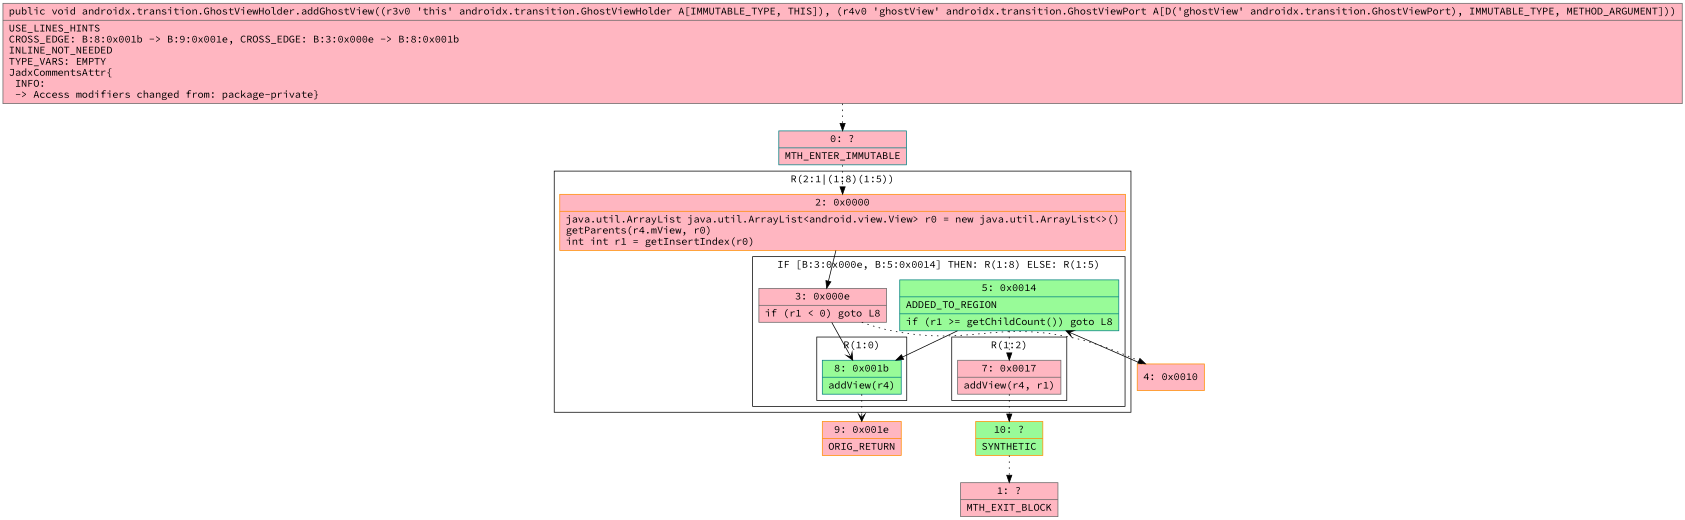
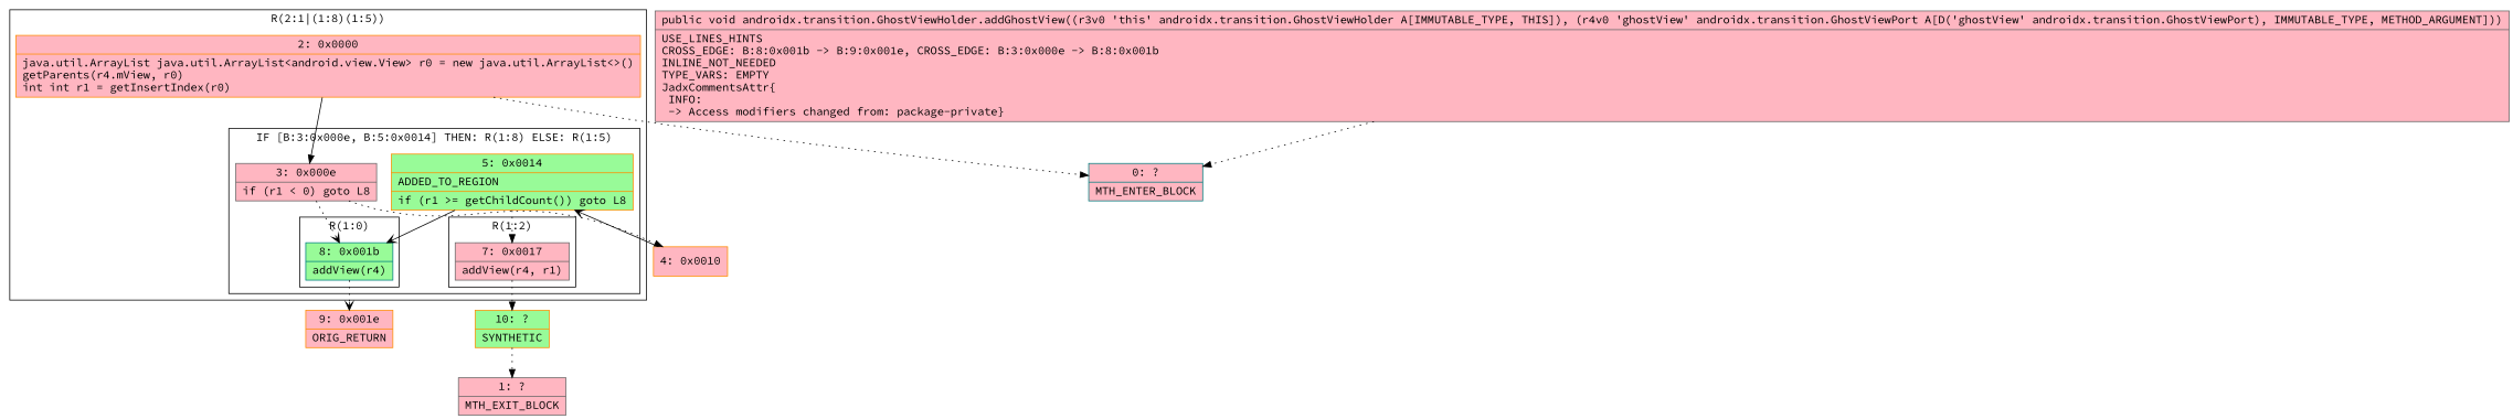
  digraph {
    fontname="Source Code Pro"
    node [color=gray40 fillcolor=lightpink fontname="Source Code Pro" shape=record style=filled]
    edge [arrowhead=normal fontname="Source Code Pro" style=dotted]
    n1 [color=teal fillcolor=palegreen label="{8\:\ 0x001b|addView(r4)\l}"]
    n2 [label="{7\:\ 0x0017|addView(r4, r1)\l}"]
    n3 [label="{3\:\ 0x000e|if (r1 \< 0) goto L8\l}"]
-   n4 [color=teal fillcolor=palegreen label="{5\:\ 0x0014|ADDED_TO_REGION\l|if (r1 \>= getChildCount()) goto L8\l}"]
+   n4 [color=darkorange fillcolor=palegreen label="{5\:\ 0x0014|ADDED_TO_REGION\l|if (r1 \>= getChildCount()) goto L8\l}"]
    n5 [color=darkorange label="{2\:\ 0x0000|java.util.ArrayList java.util.ArrayList\<android.view.View\> r0 = new java.util.ArrayList\<\>()\lgetParents(r4.mView, r0)\lint int r1 = getInsertIndex(r0)\l}"]
    n6 [color=darkorange label="{9\:\ 0x001e|ORIG_RETURN\l}"]
    n7 [color=darkorange fillcolor=palegreen label="{10\:\ ?|SYNTHETIC\l}"]
    n8 [color=darkorange label="{4\:\ 0x0010}"]
    n9 [label="{1\:\ ?|MTH_EXIT_BLOCK\l}"]
-   n10 [color=teal label="{0\:\ ?|MTH_ENTER_IMMUTABLE\l}"]
+   n10 [color=teal label="{0\:\ ?|MTH_ENTER_BLOCK\l}"]
    n11 [label="{public void androidx.transition.GhostViewHolder.addGhostView((r3v0 'this' androidx.transition.GhostViewHolder A[IMMUTABLE_TYPE, THIS]), (r4v0 'ghostView' androidx.transition.GhostViewPort A[D('ghostView' androidx.transition.GhostViewPort), IMMUTABLE_TYPE, METHOD_ARGUMENT]))  | USE_LINES_HINTS\lCROSS_EDGE: B:8:0x001b \-\> B:9:0x001e, CROSS_EDGE: B:3:0x000e \-\> B:8:0x001b\lINLINE_NOT_NEEDED\lTYPE_VARS: EMPTY\lJadxCommentsAttr\{\l INFO: \l \-\> Access modifiers changed from: package\-private\}\l}"]
    subgraph cluster_1 {
      label="R(2:1|(1:8)(1:5))"
      n5
      subgraph cluster_2 {
        label="IF [B:3:0x000e, B:5:0x0014] THEN: R(1:8) ELSE: R(1:5)"
        n3
        n4
        subgraph cluster_3 {
          label="R(1:0)"
          n1
        }
        subgraph cluster_4 {
          label="R(1:2)"
          n2
        }
      }
    }
    n1 -> n6 [arrowhead=vee]
    n2 -> n7
-   n3 -> n1 [arrowhead=vee style=solid]
+   n3 -> n1 [arrowhead=vee]
    n3 -> n8
-   n4 -> n1 [style=solid]
+   n4 -> n1 [arrowhead=vee style=solid]
    n4 -> n2
    n5 -> n3 [style=solid]
    n7 -> n9
    n8 -> n4 [arrowhead=vee style=solid]
-   n10 -> n5
+   n5 -> n10
    n11 -> n10
  }
